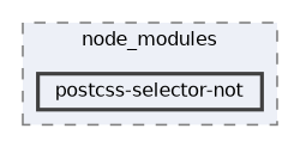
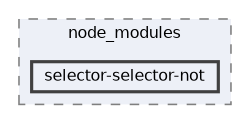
  digraph {
    compound=true
-   n1 [color=grey25 fillcolor="#edf0f7" fontname=Helvetica fontsize=10 height=0.2 label="postcss-selector-not" shape=box style="filled,bold" width=0.4]
+   n1 [color=grey25 fillcolor="#edf0f7" fontname=Helvetica fontsize=10 height=0.2 label="selector-selector-not" shape=box style="filled,bold" width=0.4]
    subgraph cluster_1 {
      bgcolor="#edf0f7"
      fontname=Helvetica
      fontsize=10
      label=node_modules
      pencolor=grey50
      style="filled,dashed"
      n1
    }
  }
